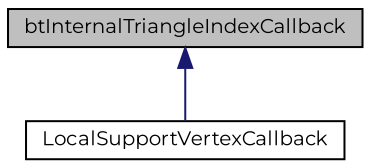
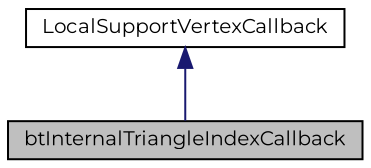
  digraph {
    fontname=Montserrat
    node [color=black fontname=Montserrat fontsize=10 shape=record style=filled]
    n1 [fillcolor=grey75 fontcolor=black height=0.2 label=btInternalTriangleIndexCallback width=0.4]
    n2 [fillcolor=white height=0.2 label=LocalSupportVertexCallback width=0.4]
-   n1 -> n2 [color=midnightblue dir=back fontname=Montserrat fontsize=10 labelfontname=Helvetica labelfontsize=10 style=solid]
+   n2 -> n1 [color=midnightblue dir=back fontname=Montserrat fontsize=10 labelfontname=Helvetica labelfontsize=10 style=solid]
  }
